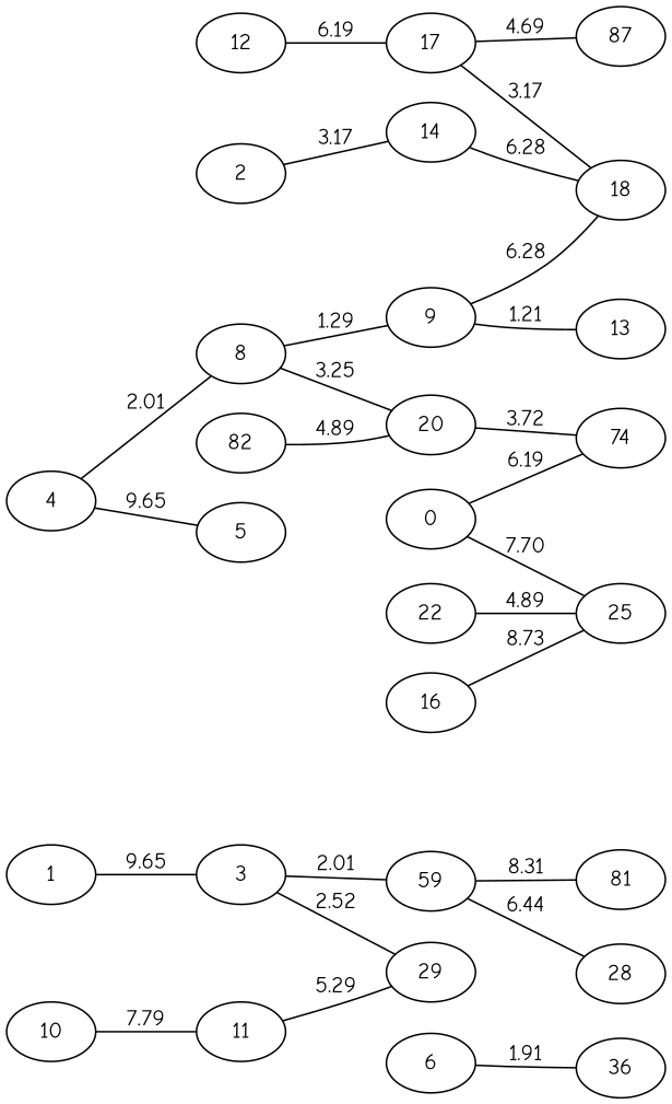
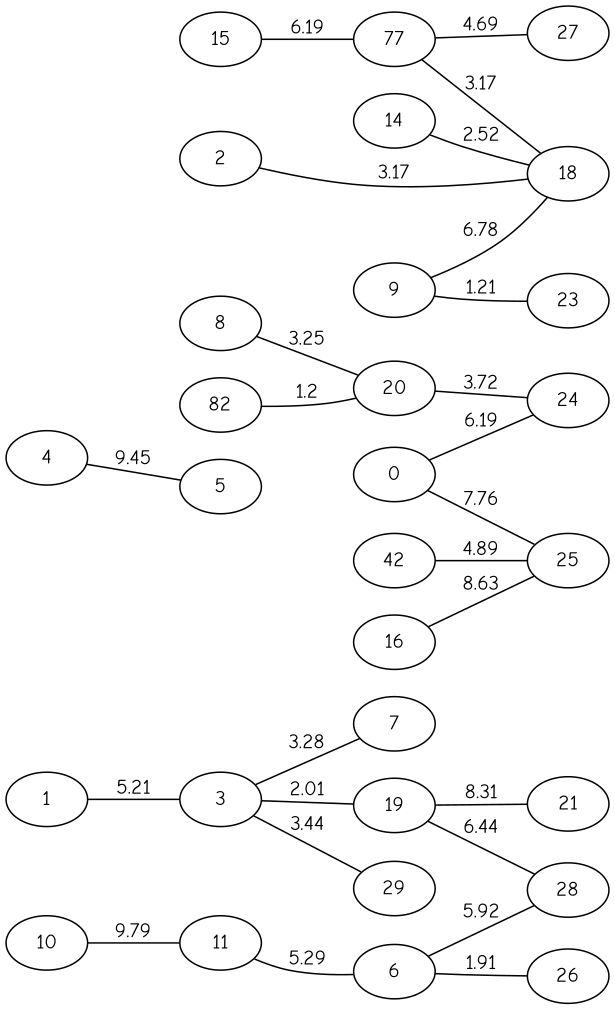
  graph {
    fontname="Comic Neue"
    rankdir=LR
    node [fontname="Comic Neue"]
    edge [fontname="Comic Neue"]
-   19 [label=59]
-   21 [label=81]
+   19
+   21
    28
    10
    11
    29
    8
    9
    20
    18
-   23 [label=13]
-   17
-   27 [label=87]
-   22
+   23
+   17 [label=77]
+   27
+   22 [label=42]
    25
    1
    3
-   24 [label=74]
+   7
+   24
    n20 [label=82]
    2
    6
-   26 [label=36]
-   15 [label=12]
+   26
+   15
    16
    0
    4
    5
    14
    19 -- 21 [label=8.31]
    19 -- 28 [label=6.44]
-   10 -- 11 [label=7.79]
-   11 -- 29 [label=5.29]
-   8 -- 9 [label=1.29]
+   10 -- 11 [label=9.79]
+   11 -- 6 [label=5.29]
    8 -- 20 [label=3.25]
-   9 -- 18 [label=6.28]
+   9 -- 18 [label=6.78]
    9 -- 23 [label=1.21]
    20 -- 24 [label=3.72]
    17 -- 18 [label=3.17]
    17 -- 27 [label=4.69]
    22 -- 25 [label=4.89]
-   1 -- 3 [label=9.65]
+   1 -- 3 [label=5.21]
    3 -- 19 [label=2.01]
-   3 -- 29 [label=2.52]
-   n20 -- 20 [label=4.89]
-   2 -- 14 [label=3.17]
+   3 -- 29 [label=3.44]
+   3 -- 7 [label=3.28]
+   n20 -- 20 [label=1.2]
+   2 -- 18 [label=3.17]
+   6 -- 28 [label=5.92]
    6 -- 26 [label=1.91]
    15 -- 17 [label=6.19]
-   16 -- 25 [label=8.73]
-   0 -- 25 [label=7.70]
+   16 -- 25 [label=8.63]
+   0 -- 25 [label=7.76]
    0 -- 24 [label=6.19]
-   4 -- 8 [label=2.01]
-   4 -- 5 [label=9.65]
-   14 -- 18 [label=6.28]
+   4 -- 5 [label=9.45]
+   14 -- 18 [label=2.52]
  }
